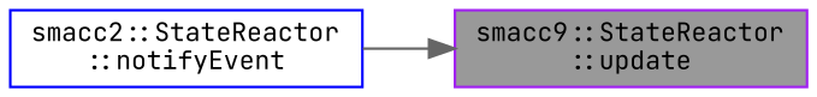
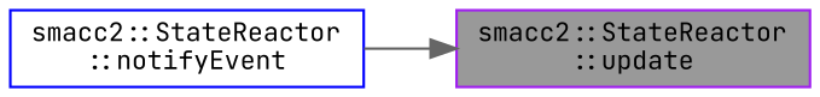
  digraph {
    rankdir=RL
    fontname="JetBrains Mono"
    node [fontname="JetBrains Mono" fontsize=10 shape=box style=filled]
-   n1 [color=purple fillcolor=grey60 fontcolor=black height=0.2 label="smacc9::StateReactor\l::update" width=0.4]
+   n1 [color=purple fillcolor=grey60 fontcolor=black height=0.2 label="smacc2::StateReactor\l::update" width=0.4]
    n2 [color=blue fillcolor=white height=0.2 label="smacc2::StateReactor\l::notifyEvent" width=0.4]
    n1 -> n2 [color=gray40 dir=back fontname="JetBrains Mono" fontsize=10 labelfontname=Helvetica labelfontsize=10 style=solid]
  }
